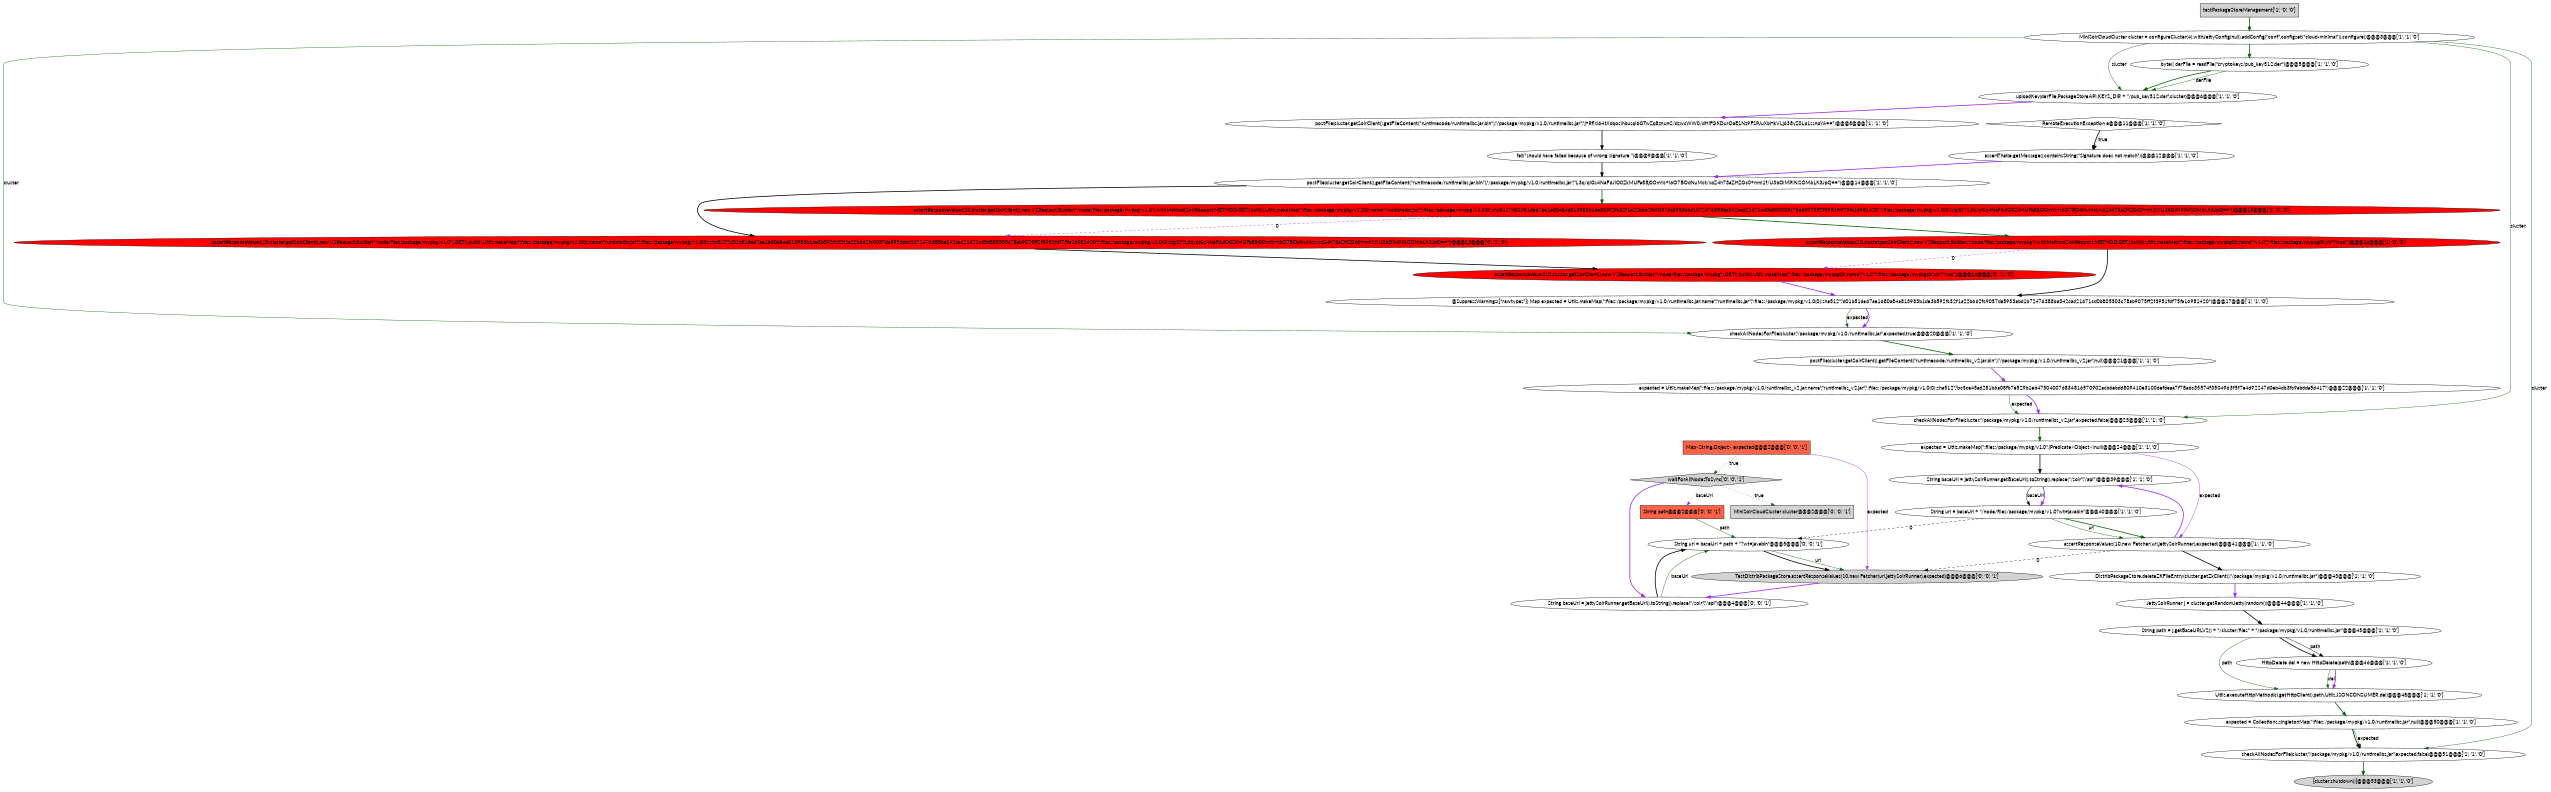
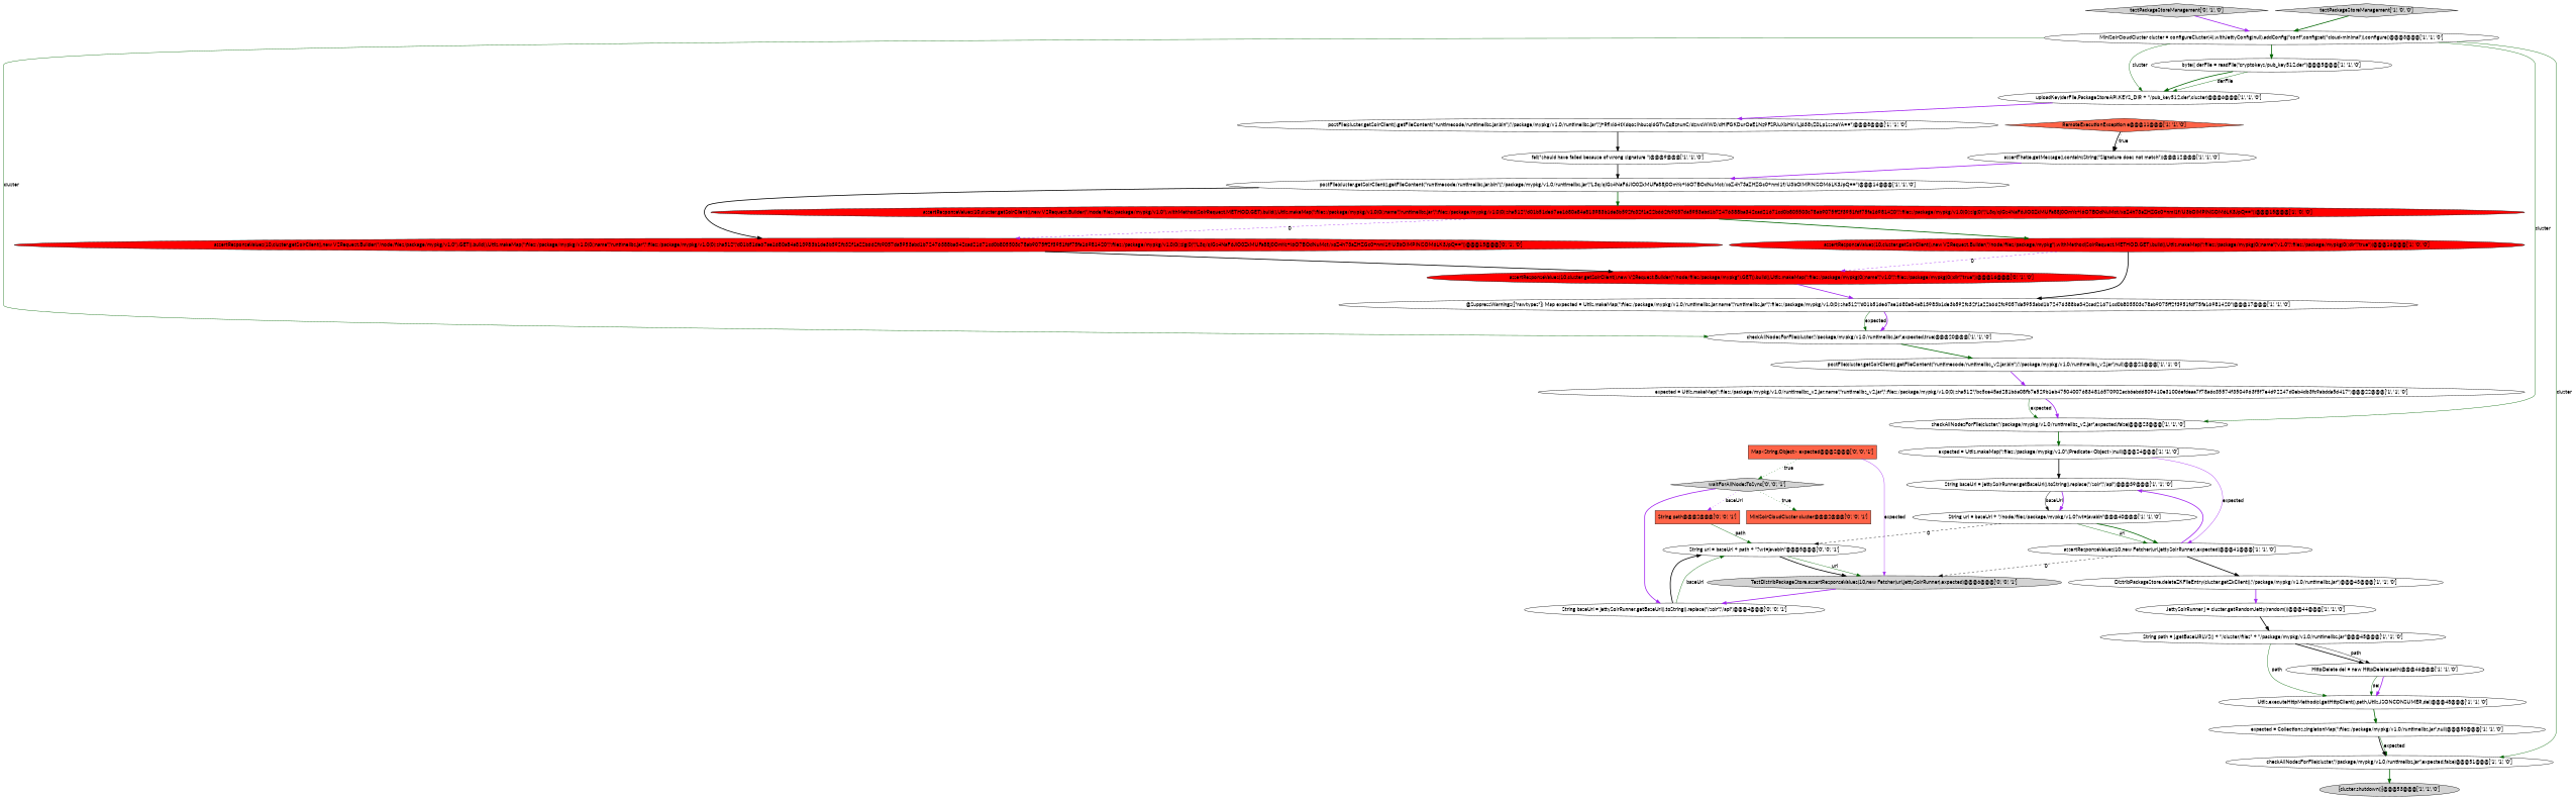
  digraph {
    fontname=Lato
    node [fillcolor=white fontname=Lato shape=ellipse style=filled]
    edge [color=darkgreen fontname=Lato style=bold]
    n1 [label="String baseUrl = jettySolrRunner.getBaseUrl().toString().replace(\"/solr\",\"/api\")@@@39@@@['1', '1', '0']"]
    n2 [label="String url = baseUrl + \"/node/files/package/mypkg/v1.0?wt=javabin\"@@@40@@@['1', '1', '0']"]
    n3 [label="String url = baseUrl + path + \"?wt=javabin\"@@@5@@@['0', '0', '1']"]
    n4 [label="assertResponseValues(10,new Fetcher(url,jettySolrRunner),expected)@@@41@@@['1', '1', '0']"]
    n5 [label="String baseUrl = jettySolrRunner.getBaseUrl().toString().replace(\"/solr\",\"/api\")@@@4@@@['0', '0', '1']"]
    n6 [fillcolor=lightgray label="TestDistribPackageStore.assertResponseValues(10,new Fetcher(url,jettySolrRunner),expected)@@@6@@@['0', '0', '1']"]
    n7 [fillcolor=red label="assertResponseValues(10,cluster.getSolrClient(),new V2Request.Builder(\"/node/files/package/mypkg\").withMethod(SolrRequest.METHOD.GET).build(),Utils.makeMap(\":files:/package/mypkg(0(:name\",\"v1.0\",\":files:/package/mypkg(0(:dir\",\"true\"))@@@16@@@['1', '0', '0']"]
    n8 [label="@SuppressWarnings({\"rawtypes\"}) Map expected = Utils.makeMap(\":files:/package/mypkg/v1.0/runtimelibs.jar:name\",\"runtimelibs.jar\",\":files:/package/mypkg/v1.0(0(:sha512\",\"d01b51de67ae1680a84a813983b1de3b592fc32f1a22b662fc9057da5953abd1b72476388ba342cad21671cd0b805503c78ab9075ff2f3951fdf75fa16981420\")@@@17@@@['1', '1', '0']"]
    n9 [fillcolor=red label="assertResponseValues(10,cluster.getSolrClient(),new V2Request.Builder(\"/node/files/package/mypkg\").GET().build(),Utils.makeMap(\":files:/package/mypkg(0(:name\",\"v1.0\",\":files:/package/mypkg(0(:dir\",\"true\"))@@@16@@@['0', '1', '0']"]
    n10 [label="checkAllNodesForFile(cluster,\"/package/mypkg/v1.0/runtimelibs.jar\",expected,true)@@@20@@@['1', '1', '0']"]
    n11 [label="checkAllNodesForFile(cluster,\"/package/mypkg/v1.0/runtimelibs.jar\",expected,false)@@@51@@@['1', '1', '0']"]
    n12 [fillcolor=lightgray label="{cluster.shutdown()}@@@53@@@['1', '1', '0']"]
    n13 [label="postFile(cluster.getSolrClient(),getFileContent(\"runtimecode/runtimelibs_v2.jar.bin\"),\"/package/mypkg/v1.0/runtimelibs_v2.jar\",null)@@@21@@@['1', '1', '0']"]
    n14 [label="Utils.executeHttpMethod(cl.getHttpClient(),path,Utils.JSONCONSUMER,del)@@@48@@@['1', '1', '0']"]
    n15 [label="expected = Collections.singletonMap(\":files:/package/mypkg/v1.0/runtimelibs.jar\",null)@@@50@@@['1', '1', '0']"]
-   n16 [fillcolor=lightgray label="MiniSolrCloudCluster cluster@@@2@@@['0', '0', '1']" shape=box]
+   n16 [fillcolor=tomato label="MiniSolrCloudCluster cluster@@@2@@@['0', '0', '1']" shape=box]
    n17 [label="HttpDelete del = new HttpDelete(path)@@@46@@@['1', '1', '0']"]
    n18 [label="fail(\"should have failed because of wrong signature \")@@@9@@@['1', '1', '0']"]
    n19 [label="postFile(cluster.getSolrClient(),getFileContent(\"runtimecode/runtimelibs.jar.bin\"),\"/package/mypkg/v1.0/runtimelibs.jar\",\"L3q/qIGs4NaF6JiO0ZkMUFa88j0OmYc+I6O7BOdNuMct/xoZ4h73aZHZGc0+nmI1f/U3bOlMPINlSOM6LK3JpQ==\")@@@14@@@['1', '1', '0']"]
    n20 [fillcolor=red label="assertResponseValues(10,cluster.getSolrClient(),new V2Request.Builder(\"/node/files/package/mypkg/v1.0\").GET().build(),Utils.makeMap(\":files:/package/mypkg/v1.0(0(:name\",\"runtimelibs.jar\",\":files:/package/mypkg/v1.0(0(:sha512\",\"d01b51de67ae1680a84a813983b1de3b592fc32f1a22b662fc9057da5953abd1b72476388ba342cad21671cd0b805503c78ab9075ff2f3951fdf75fa16981420\",\":files:/package/mypkg/v1.0(0(:sig(0(\",\"L3q/qIGs4NaF6JiO0ZkMUFa88j0OmYc+I6O7BOdNuMct/xoZ4h73aZHZGc0+nmI1f/U3bOlMPINlSOM6LK3JpQ==\"))@@@15@@@['0', '1', '0']"]
    n21 [fillcolor=red label="assertResponseValues(10,cluster.getSolrClient(),new V2Request.Builder(\"/node/files/package/mypkg/v1.0\").withMethod(SolrRequest.METHOD.GET).build(),Utils.makeMap(\":files:/package/mypkg/v1.0(0(:name\",\"runtimelibs.jar\",\":files:/package/mypkg/v1.0(0(:sha512\",\"d01b51de67ae1680a84a813983b1de3b592fc32f1a22b662fc9057da5953abd1b72476388ba342cad21671cd0b805503c78ab9075ff2f3951fdf75fa16981420\",\":files:/package/mypkg/v1.0(0(:sig(0(\",\"L3q/qIGs4NaF6JiO0ZkMUFa88j0OmYc+I6O7BOdNuMct/xoZ4h73aZHZGc0+nmI1f/U3bOlMPINlSOM6LK3JpQ==\"))@@@15@@@['1', '0', '0']"]
    n22 [label="DistribPackageStore.deleteZKFileEntry(cluster.getZkClient(),\"/package/mypkg/v1.0/runtimelibs.jar\")@@@43@@@['1', '1', '0']"]
    n23 [label="JettySolrRunner j = cluster.getRandomJetty(random())@@@44@@@['1', '1', '0']"]
    n24 [label="String path = j.getBaseURLV2() + \"/cluster/files\" + \"/package/mypkg/v1.0/runtimelibs.jar\"@@@45@@@['1', '1', '0']"]
    n25 [label="assertThat(e.getMessage(),containsString(\"Signature does not match\"))@@@12@@@['1', '1', '0']"]
+   n26 [fillcolor=lightgray label="testPackageStoreManagement['0', '1', '0']" shape=diamond]
    n27 [label="MiniSolrCloudCluster cluster = configureCluster(4).withJettyConfig(null).addConfig(\"conf\",configset(\"cloud-minimal\")).configure()@@@3@@@['1', '1', '0']"]
    n28 [label="checkAllNodesForFile(cluster,\"/package/mypkg/v1.0/runtimelibs_v2.jar\",expected,false)@@@23@@@['1', '1', '0']"]
    n29 [label="byte(( derFile = readFile(\"cryptokeys/pub_key512.der\")@@@5@@@['1', '1', '0']"]
    n30 [label="uploadKey(derFile,PackageStoreAPI.KEYS_DIR + \"/pub_key512.der\",cluster)@@@6@@@['1', '1', '0']"]
    n31 [label="expected = Utils.makeMap(\":files:/package/mypkg/v1.0/runtimelibs_v2.jar:name\",\"runtimelibs_v2.jar\",\":files:/package/mypkg/v1.0(0(:sha512\",\"bc5ce45ad281b6a08fb7e529b1eb475040076834816570902acb6ebdd809410e31006efdeaa7f78a6c35574f3504963f5f7e4d92247d0eb4db3fc9abdda5d417\")@@@22@@@['1', '1', '0']"]
    n32 [fillcolor=tomato label="Map<String,Object> expected@@@2@@@['0', '0', '1']" shape=box]
    n33 [fillcolor=lightgray label="waitForAllNodesToSync['0', '0', '1']" shape=diamond]
    n34 [label="expected = Utils.makeMap(\":files:/package/mypkg/v1.0\",(Predicate<Object>)null)@@@24@@@['1', '1', '0']"]
    n35 [label="postFile(cluster.getSolrClient(),getFileContent(\"runtimecode/runtimelibs.jar.bin\"),\"/package/mypkg/v1.0/runtimelibs.jar\",\"j+Rflxi64tXdqosIhbusqi6GTwZq8znunC/dzwcWW0/dHlFGKDurOaE1Nz9FSPJuXbHkVLj638yZ0Lp1ssnoYA==\")@@@8@@@['1', '1', '0']"]
-   n36 [fillcolor=lightgray label="testPackageStoreManagement['1', '0', '0']" shape=box]
+   n36 [fillcolor=lightgray label="testPackageStoreManagement['1', '0', '0']" shape=diamond]
    n37 [fillcolor=tomato label="String path@@@2@@@['0', '0', '1']" shape=box]
-   n38 [label="RemoteExecutionException e@@@11@@@['1', '1', '0']" shape=diamond]
+   n38 [fillcolor=tomato label="RemoteExecutionException e@@@11@@@['1', '1', '0']" shape=diamond]
    n1 -> n2 [color=black label=baseUrl style=solid]
    n1 -> n2 [color=purple]
    n2 -> n3 [color=black label=0 style=dashed]
    n2 -> n4 [label=url style=solid]
    n2 -> n4
    n3 -> n6 [label=url style=solid]
    n3 -> n6 [color=black]
    n4 -> n1 [color=purple]
    n4 -> n6 [color=black label=0 style=dashed]
    n4 -> n22 [color=black]
    n5 -> n3 [color=black]
    n5 -> n3 [label=baseUrl style=solid]
    n6 -> n5 [color=purple]
    n7 -> n8 [color=black]
    n7 -> n9 [color=purple label=0 style=dashed]
    n8 -> n10 [label=expected style=solid]
    n8 -> n10 [color=purple]
    n9 -> n8 [color=purple]
    n10 -> n13
    n11 -> n12
    n13 -> n31 [color=purple]
    n14 -> n15
    n15 -> n11 [label=expected style=solid]
    n15 -> n11 [color=black]
    n17 -> n14 [label=del style=solid]
    n17 -> n14 [color=purple]
    n18 -> n19 [color=black]
    n19 -> n20 [color=black]
    n19 -> n21
    n20 -> n9 [color=black]
    n21 -> n7
    n21 -> n20 [color=purple label=0 style=dashed]
    n22 -> n23 [color=purple]
    n23 -> n24 [color=black]
    n24 -> n14 [label=path style=solid]
    n24 -> n17 [color=black]
    n24 -> n17 [color=black label=path style=solid]
    n25 -> n19 [color=purple]
+   n26 -> n27 [color=purple]
    n27 -> n10 [label=cluster style=solid]
    n27 -> n11 [label=cluster style=solid]
    n27 -> n28 [label=cluster style=solid]
    n27 -> n29
    n27 -> n30 [label=cluster style=solid]
    n28 -> n34
    n29 -> n30 [label=derFile style=solid]
    n29 -> n30
    n30 -> n35 [color=purple]
    n31 -> n28 [color=purple]
    n31 -> n28 [label=expected style=solid]
    n32 -> n6 [color=purple label=expected style=solid]
    n32 -> n33 [label=true style=dotted]
    n33 -> n5 [color=purple]
    n33 -> n16 [label=true style=dotted]
    n33 -> n37 [color=purple label=baseUrl style=dotted]
    n34 -> n1 [color=black]
    n34 -> n4 [color=purple label=expected style=solid]
    n35 -> n18 [color=black]
    n36 -> n27
    n37 -> n3 [label=path style=solid]
    n38 -> n25 [color=black]
    n38 -> n25 [color=black label=true style=dotted]
  }
